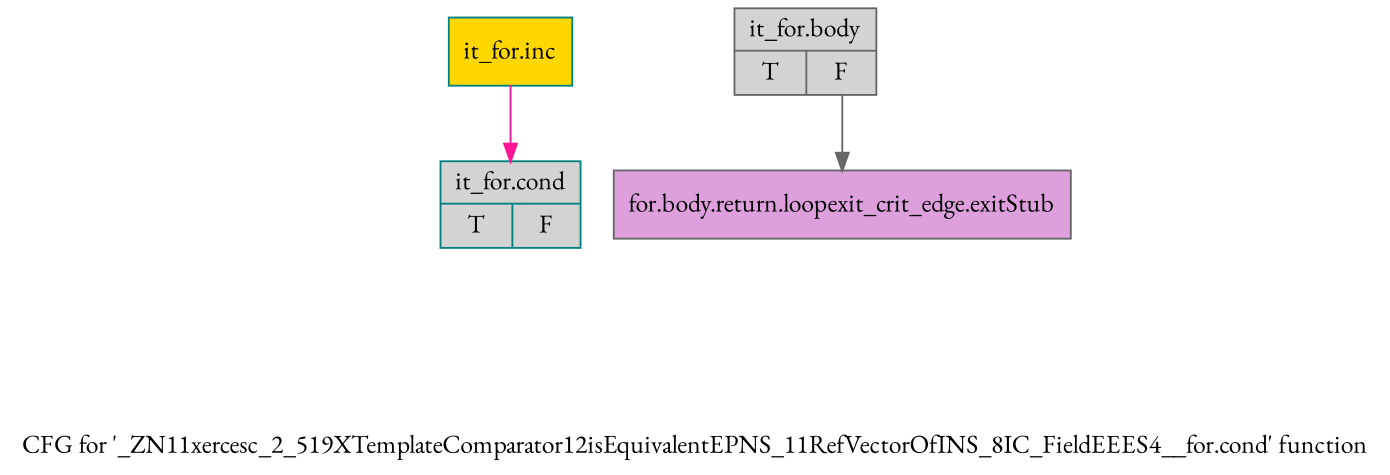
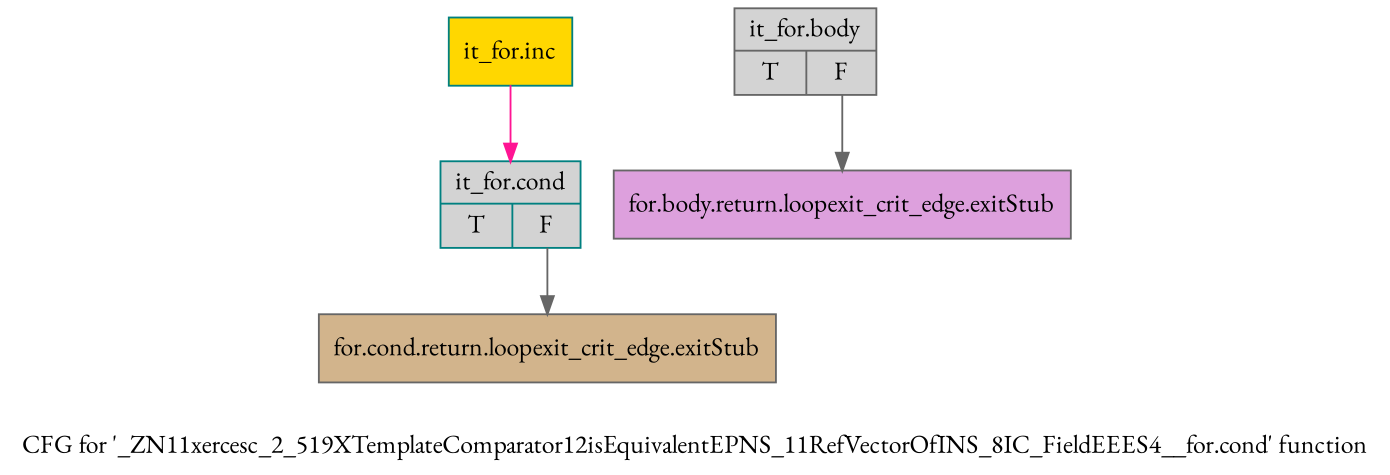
  digraph {
    fontname="EB Garamond"
    label="CFG for '_ZN11xercesc_2_519XTemplateComparator12isEquivalentEPNS_11RefVectorOfINS_8IC_FieldEEES4__for.cond' function"
    node [color=gray40 fillcolor=lightgrey fontname="EB Garamond" shape=record style=filled]
    edge [color=gray40 fontname="EB Garamond" tailport=s1]
    n1 [color=teal label="{it_for.cond|{<s0>T|<s1>F}}"]
+   n2 [fillcolor=tan label="{for.cond.return.loopexit_crit_edge.exitStub}"]
    n3 [label="{it_for.body|{<s0>T|<s1>F}}"]
    n4 [fillcolor=plum label="{for.body.return.loopexit_crit_edge.exitStub}"]
    n5 [color=teal fillcolor=gold label="{it_for.inc}"]
+   n1 -> n2
    n3 -> n4
    n5 -> n1 [color=deeppink tailport=""]
  }
